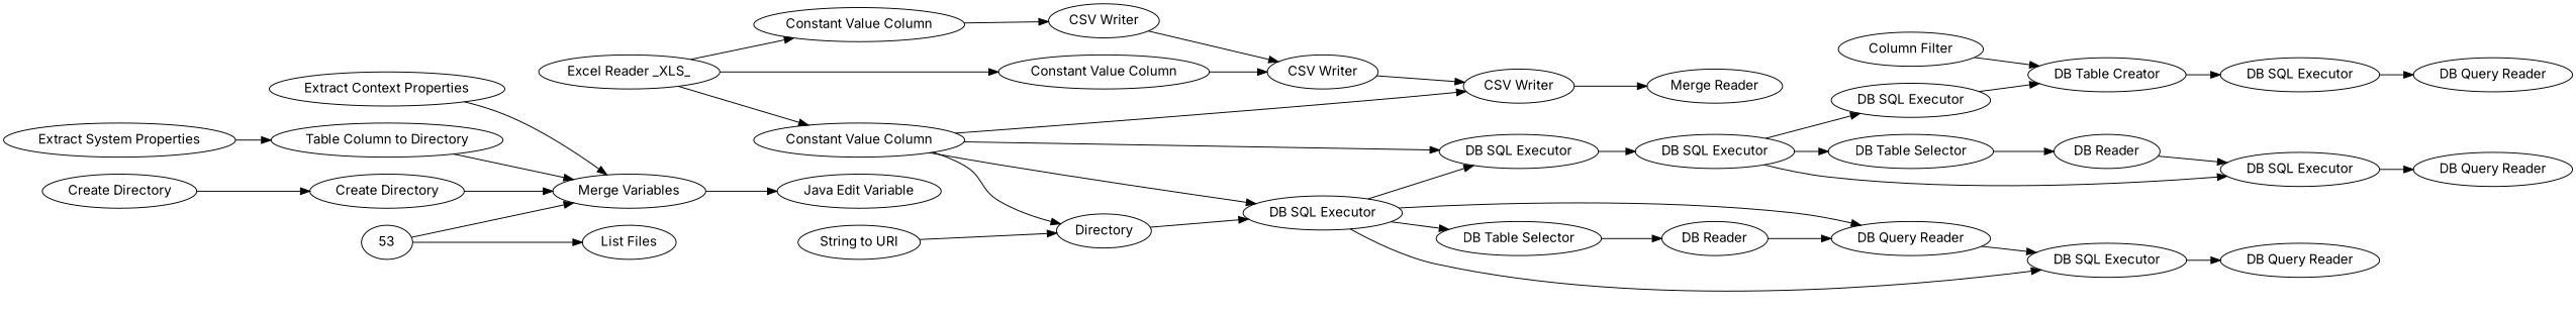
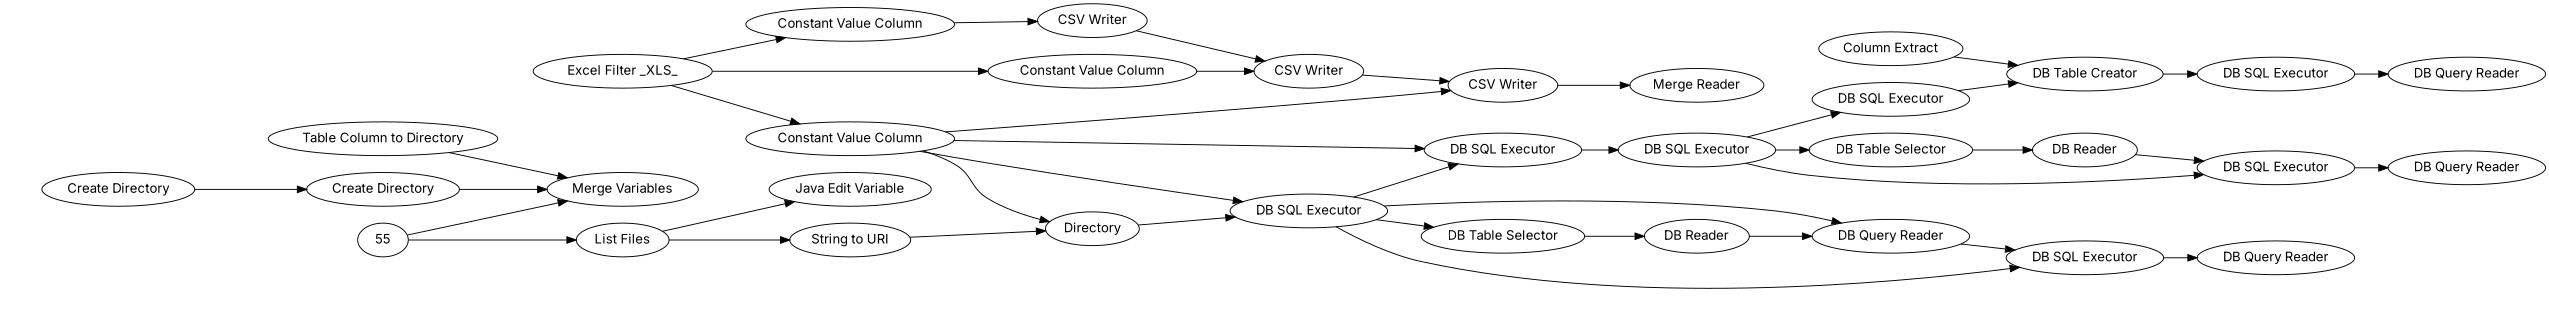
  digraph {
    fontname=Inter
    rankdir=LR
    node [fontname=Inter]
    edge [fontname=Inter]
    n1 [label=Directory]
    n2 [label="DB SQL Executor"]
    n3 [label="DB SQL Executor"]
    n4 [label="DB Table Selector"]
    n5 [label="DB SQL Executor"]
    n6 [label="DB Query Reader"]
    n7 [label="List Files"]
    n8 [label="String to URI"]
    n9 [label="Constant Value Column"]
    n10 [label="CSV Writer"]
    n11 [label="DB SQL Executor"]
    n12 [label="Merge Reader"]
    n13 [label="DB Reader"]
    n14 [label="DB Query Reader"]
    n15 [label="DB Table Selector"]
    n16 [label="DB SQL Executor"]
    n17 [label="DB SQL Executor"]
    n18 [label="DB Reader"]
    n19 [label="DB Query Reader"]
    n20 [label="DB Table Creator"]
-   n21 [label="Excel Reader _XLS_"]
+   n21 [label="Excel Filter _XLS_"]
    n22 [label="Constant Value Column"]
    n23 [label="Constant Value Column"]
    n24 [label="CSV Writer"]
    n25 [label="CSV Writer"]
-   n26 [label="Extract Context Properties"]
    n27 [label="Merge Variables"]
    n28 [label="Java Edit Variable"]
-   n29 [label="Extract System Properties"]
    n30 [label="Table Column to Directory"]
    n31 [label="Create Directory"]
    n32 [label="Create Directory"]
    n33 [label="DB SQL Executor"]
    n34 [label="DB Query Reader"]
-   n35 [label="Column Filter"]
-   55 [label=53]
+   n35 [label="Column Extract"]
+   55
    n1 -> n2
    n2 -> n3
    n2 -> n4
    n2 -> n5
    n2 -> n6
    n3 -> n11
    n4 -> n13
    n5 -> n14
    n6 -> n5
+   n7 -> n8
    n8 -> n1
    n9 -> n1
    n9 -> n2
    n9 -> n3
    n9 -> n10
    n10 -> n12
    n11 -> n15
    n11 -> n16
    n11 -> n17
    n13 -> n6
    n15 -> n18
    n16 -> n19
    n17 -> n20
    n18 -> n16
    n20 -> n33
    n21 -> n9
    n21 -> n22
    n21 -> n23
    n22 -> n24
    n23 -> n25
    n24 -> n25
    n25 -> n10
-   n26 -> n27
-   n27 -> n28
-   n29 -> n30
+   n7 -> n28
    n30 -> n27
    n31 -> n32
    n32 -> n27
    n33 -> n34
    n35 -> n20
    55 -> n7
    55 -> n27
  }
